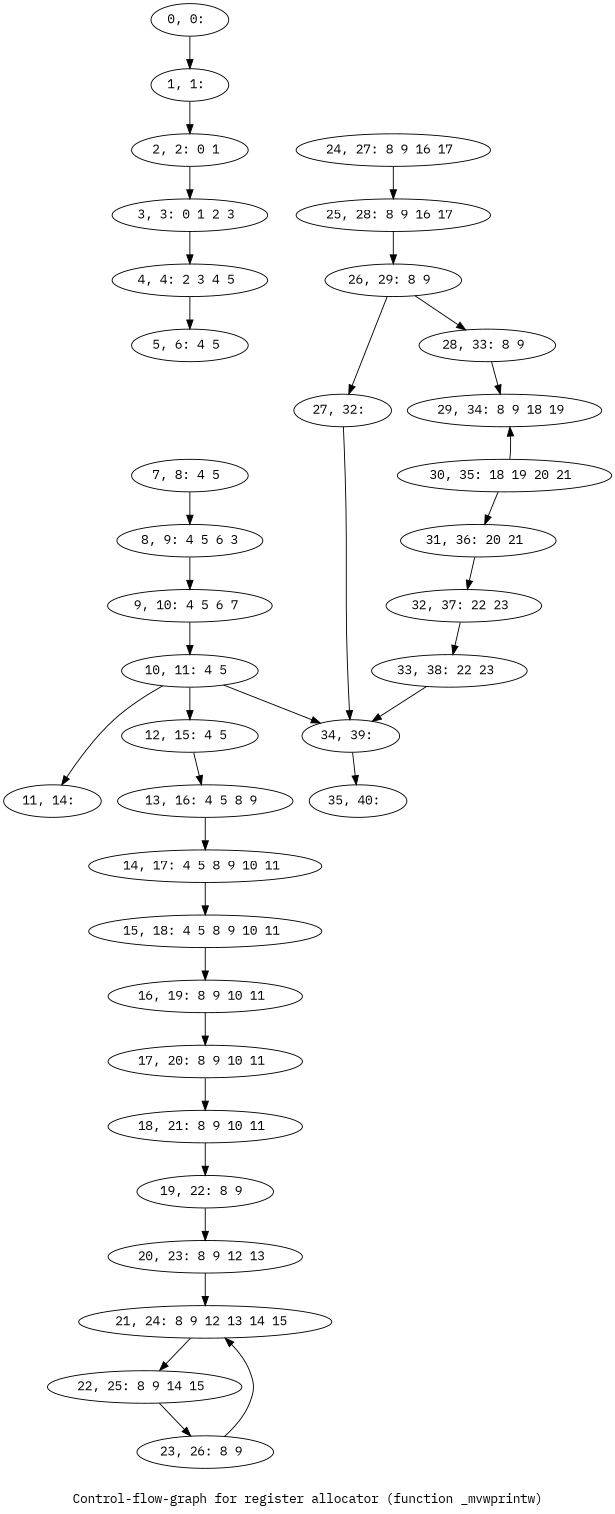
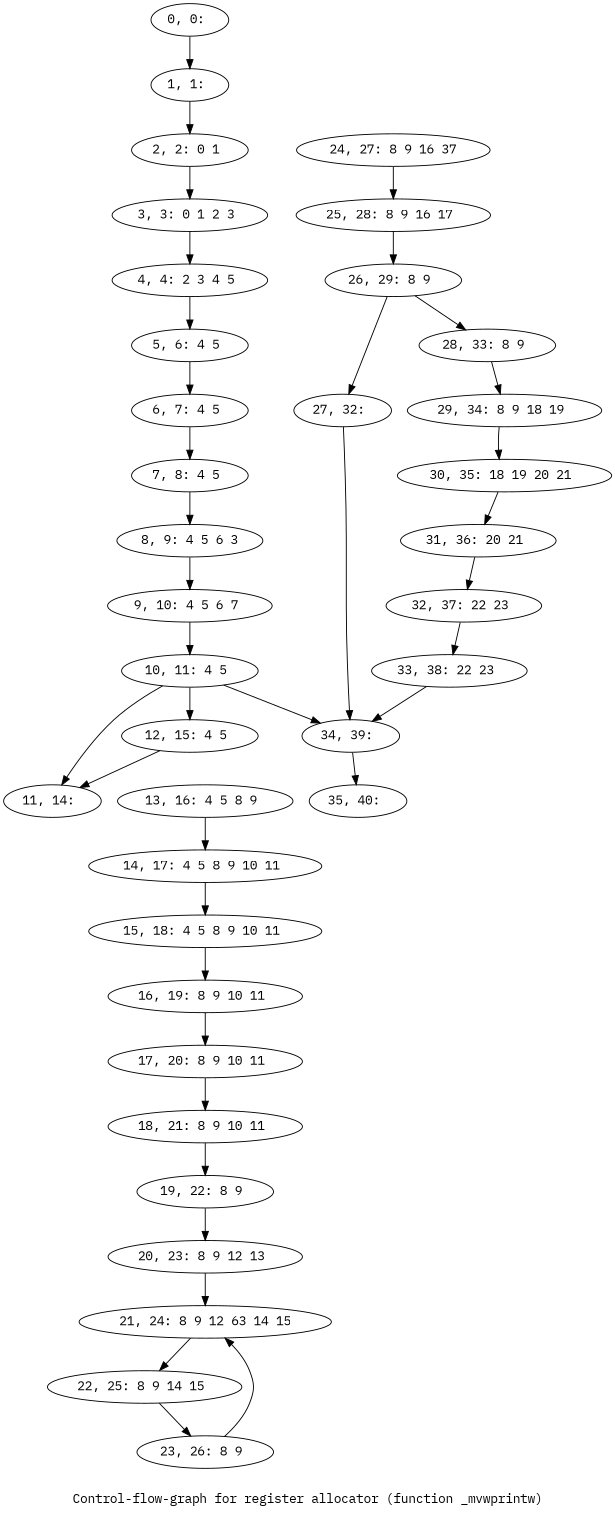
  digraph {
    fontname="IBM Plex Mono"
    label="Control-flow-graph for register allocator (function _mvwprintw)"
    node [fontname="IBM Plex Mono"]
    edge [fontname="IBM Plex Mono"]
    n1 [label="0, 0: "]
    n2 [label="1, 1: "]
    n3 [label="2, 2: 0 1 "]
    n4 [label="3, 3: 0 1 2 3 "]
    n5 [label="4, 4: 2 3 4 5 "]
    n6 [label="5, 6: 4 5 "]
+   n7 [label="6, 7: 4 5 "]
    n8 [label="7, 8: 4 5 "]
    n9 [label="8, 9: 4 5 6 3"]
    n10 [label="9, 10: 4 5 6 7 "]
    n11 [label="10, 11: 4 5 "]
    n12 [label="11, 14: "]
    n13 [label="12, 15: 4 5 "]
    n14 [label="34, 39: "]
    n15 [label="13, 16: 4 5 8 9 "]
    n16 [label="35, 40: "]
    n17 [label="14, 17: 4 5 8 9 10 11 "]
    n18 [label="15, 18: 4 5 8 9 10 11 "]
    n19 [label="16, 19: 8 9 10 11 "]
    n20 [label="17, 20: 8 9 10 11 "]
    n21 [label="18, 21: 8 9 10 11 "]
    n22 [label="19, 22: 8 9 "]
    n23 [label="20, 23: 8 9 12 13 "]
-   n24 [label="21, 24: 8 9 12 13 14 15 "]
+   n24 [label="21, 24: 8 9 12 63 14 15"]
    n25 [label="22, 25: 8 9 14 15 "]
    n26 [label="23, 26: 8 9 "]
-   n27 [label="24, 27: 8 9 16 17 "]
+   n27 [label="24, 27: 8 9 16 37"]
    n28 [label="25, 28: 8 9 16 17 "]
    n29 [label="26, 29: 8 9 "]
    n30 [label="27, 32: "]
    n31 [label="28, 33: 8 9 "]
    n32 [label="29, 34: 8 9 18 19 "]
    n33 [label="30, 35: 18 19 20 21 "]
    n34 [label="31, 36: 20 21 "]
    n35 [label="32, 37: 22 23 "]
    n36 [label="33, 38: 22 23 "]
    n1 -> n2
    n2 -> n3
    n3 -> n4
    n4 -> n5
    n5 -> n6
+   n6 -> n7
+   n7 -> n8
    n8 -> n9
    n9 -> n10
    n10 -> n11
    n11 -> n12
    n11 -> n13
    n11 -> n14
-   n13 -> n15
+   n13 -> n12
    n14 -> n16
    n15 -> n17
    n17 -> n18
    n18 -> n19
    n19 -> n20
    n20 -> n21
    n21 -> n22
    n22 -> n23
    n23 -> n24
    n24 -> n25
    n25 -> n26
    n26 -> n24
    n27 -> n28
    n28 -> n29
    n29 -> n30
    n29 -> n31
    n30 -> n14
    n31 -> n32
-   n33 -> n32
+   n32 -> n33
    n33 -> n34
    n34 -> n35
    n35 -> n36
    n36 -> n14
  }
